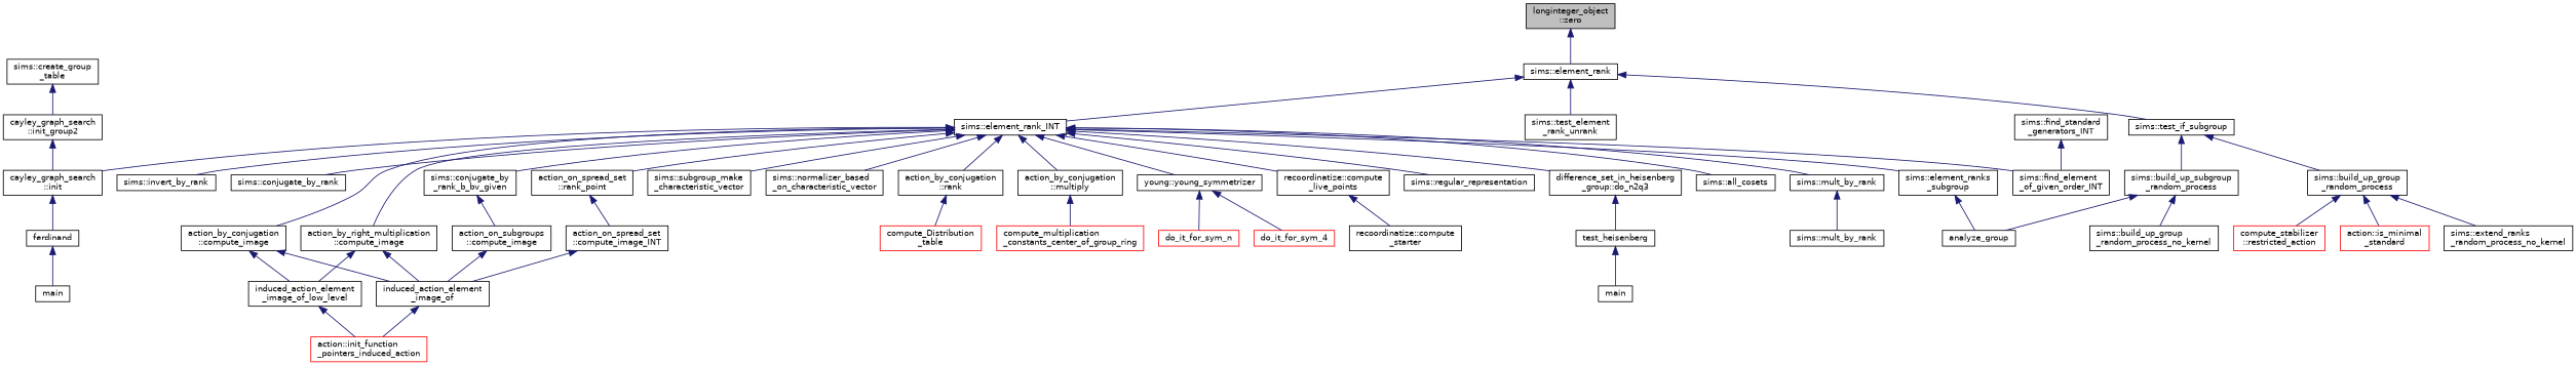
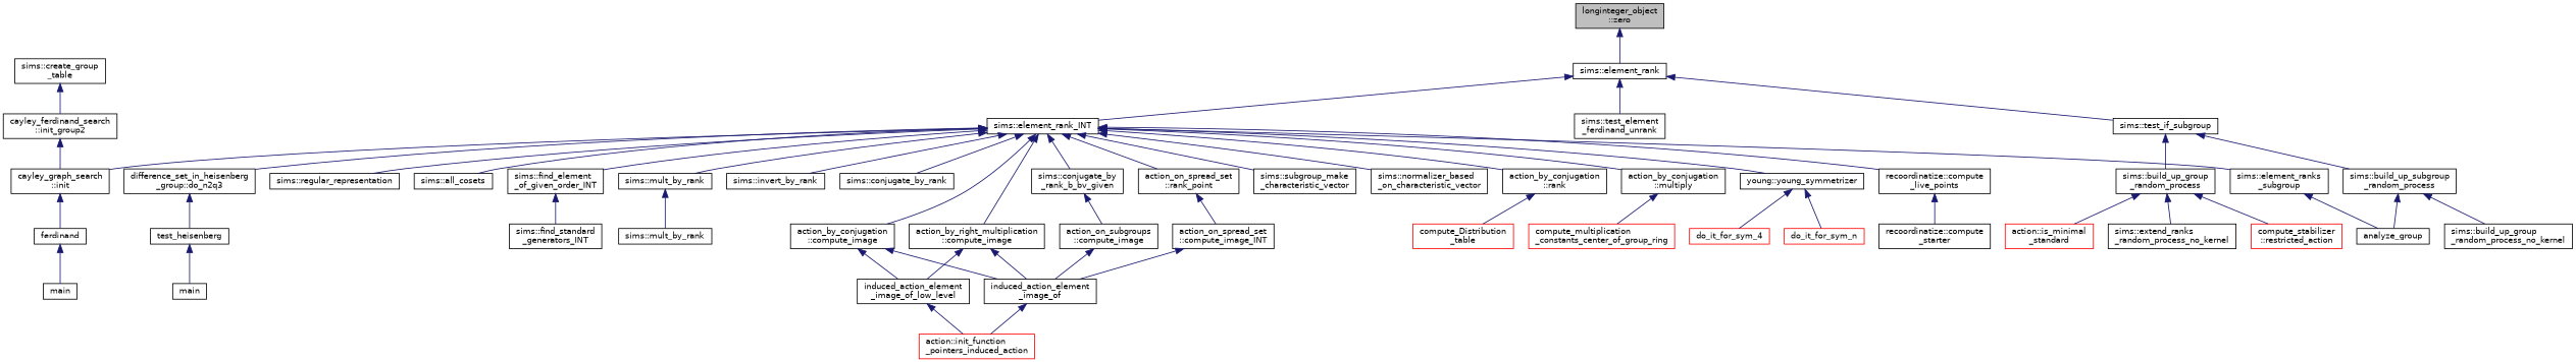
  digraph {
    rankdir=TB
    node [color=black fillcolor=white fontname=Helvetica fontsize=10 shape=record style=filled]
    edge [color=midnightblue dir=back fontname=Helvetica fontsize=10 labelfontname=Helvetica labelfontsize=10 style=solid]
    n1 [fillcolor=grey75 fontcolor=black height=0.2 label="longinteger_object\l::zero" width=0.4]
    n2 [height=0.2 label="sims::element_rank" width=0.4]
    n3 [height=0.2 label="sims::element_rank_INT" width=0.4]
-   n4 [height=0.2 label="sims::test_element\l_rank_unrank" width=0.4]
+   n4 [height=0.2 label="sims::test_element\l_ferdinand_unrank" width=0.4]
    n5 [height=0.2 label="sims::test_if_subgroup" width=0.4]
    n6 [height=0.2 label="cayley_graph_search\l::init" width=0.4]
    n7 [height=0.2 label="difference_set_in_heisenberg\l_group::do_n2q3" width=0.4]
    n8 [height=0.2 label="sims::regular_representation" width=0.4]
    n9 [height=0.2 label="sims::element_ranks\l_subgroup" width=0.4]
    n10 [height=0.2 label="sims::all_cosets" width=0.4]
    n11 [height=0.2 label="sims::find_element\l_of_given_order_INT" width=0.4]
    n12 [height=0.2 label="sims::mult_by_rank" width=0.4]
    n13 [height=0.2 label="sims::invert_by_rank" width=0.4]
    n14 [height=0.2 label="sims::conjugate_by_rank" width=0.4]
    n15 [height=0.2 label="sims::conjugate_by\l_rank_b_bv_given" width=0.4]
    n16 [height=0.2 label="sims::subgroup_make\l_characteristic_vector" width=0.4]
    n17 [height=0.2 label="sims::normalizer_based\l_on_characteristic_vector" width=0.4]
    n18 [height=0.2 label="action_by_conjugation\l::compute_image" width=0.4]
    n19 [height=0.2 label="action_by_conjugation\l::rank" width=0.4]
    n20 [height=0.2 label="action_by_conjugation\l::multiply" width=0.4]
    n21 [height=0.2 label="action_by_right_multiplication\l::compute_image" width=0.4]
    n22 [height=0.2 label="action_on_spread_set\l::rank_point" width=0.4]
    n23 [height=0.2 label="young::young_symmetrizer" width=0.4]
    n24 [height=0.2 label="recoordinatize::compute\l_live_points" width=0.4]
    n25 [height=0.2 label="sims::build_up_group\l_random_process" width=0.4]
    n26 [height=0.2 label="sims::build_up_subgroup\l_random_process" width=0.4]
    n27 [height=0.2 label=ferdinand width=0.4]
-   n28 [height=0.2 label="cayley_graph_search\l::init_group2" width=0.4]
+   n28 [height=0.2 label="cayley_ferdinand_search\l::init_group2" width=0.4]
    n29 [height=0.2 label=test_heisenberg width=0.4]
    n30 [height=0.2 label=analyze_group width=0.4]
    n31 [height=0.2 label="sims::find_standard\l_generators_INT" width=0.4]
    n32 [height=0.2 label="sims::mult_by_rank" width=0.4]
    n33 [height=0.2 label="action_on_subgroups\l::compute_image" width=0.4]
    n34 [height=0.2 label="sims::create_group\l_table" width=0.4]
    n35 [height=0.2 label="induced_action_element\l_image_of" width=0.4]
    n36 [height=0.2 label="induced_action_element\l_image_of_low_level" width=0.4]
    n37 [color=red height=0.2 label="compute_Distribution\l_table" width=0.4]
    n38 [color=red height=0.2 label="compute_multiplication\l_constants_center_of_group_ring" width=0.4]
    n39 [height=0.2 label="action_on_spread_set\l::compute_image_INT" width=0.4]
    n40 [color=red height=0.2 label=do_it_for_sym_n width=0.4]
    n41 [color=red height=0.2 label=do_it_for_sym_4 width=0.4]
    n42 [height=0.2 label="recoordinatize::compute\l_starter" width=0.4]
    n43 [height=0.2 label=main width=0.4]
    n44 [height=0.2 label=main width=0.4]
    n45 [color=red height=0.2 label="action::init_function\l_pointers_induced_action" width=0.4]
    n46 [color=red height=0.2 label="action::is_minimal\l_standard" width=0.4]
    n47 [height=0.2 label="sims::extend_ranks\l_random_process_no_kernel" width=0.4]
    n48 [color=red height=0.2 label="compute_stabilizer\l::restricted_action" width=0.4]
    n49 [height=0.2 label="sims::build_up_group\l_random_process_no_kernel" width=0.4]
    n1 -> n2
    n2 -> n3
    n2 -> n4
    n2 -> n5
    n3 -> n6
    n3 -> n7
    n3 -> n8
    n3 -> n9
    n3 -> n10
    n3 -> n11
    n3 -> n12
    n3 -> n13
    n3 -> n14
    n3 -> n15
    n3 -> n16
    n3 -> n17
    n3 -> n18
    n3 -> n19
    n3 -> n20
    n3 -> n21
    n3 -> n22
    n3 -> n23
    n3 -> n24
    n5 -> n25
    n5 -> n26
    n6 -> n27
    n7 -> n29
    n9 -> n30
-   n31 -> n11
+   n11 -> n31
    n12 -> n32
    n15 -> n33
    n18 -> n35
    n18 -> n36
    n19 -> n37
    n20 -> n38
    n21 -> n35
    n21 -> n36
    n22 -> n39
    n23 -> n40
    n23 -> n41
    n24 -> n42
    n25 -> n46
    n25 -> n47
    n25 -> n48
    n26 -> n30
    n26 -> n49
    n27 -> n43
    n28 -> n6
    n29 -> n44
    n33 -> n35
    n34 -> n28
    n35 -> n45
    n36 -> n45
    n39 -> n35
  }
